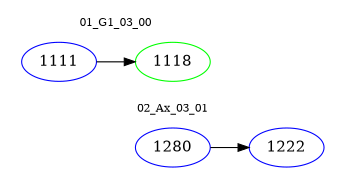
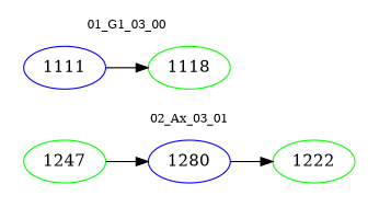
  digraph {
    rankdir=LR
    node [color=green]
    edge [color=black]
+   n1 [label=1247]
    n2 [color=blue label=1280]
-   n3 [color=blue label=1222]
+   n3 [label=1222]
    n4 [color=blue label=1111]
    n5 [label=1118]
    subgraph cluster_1 {
      color=white
      fontsize=10
      label="02_Ax_03_01"
+     n1
      n2
      n3
    }
    subgraph cluster_2 {
      color=white
      fontsize=10
      label="01_G1_03_00"
      n4
      n5
    }
+   n1 -> n2
    n2 -> n3
    n4 -> n5
  }
